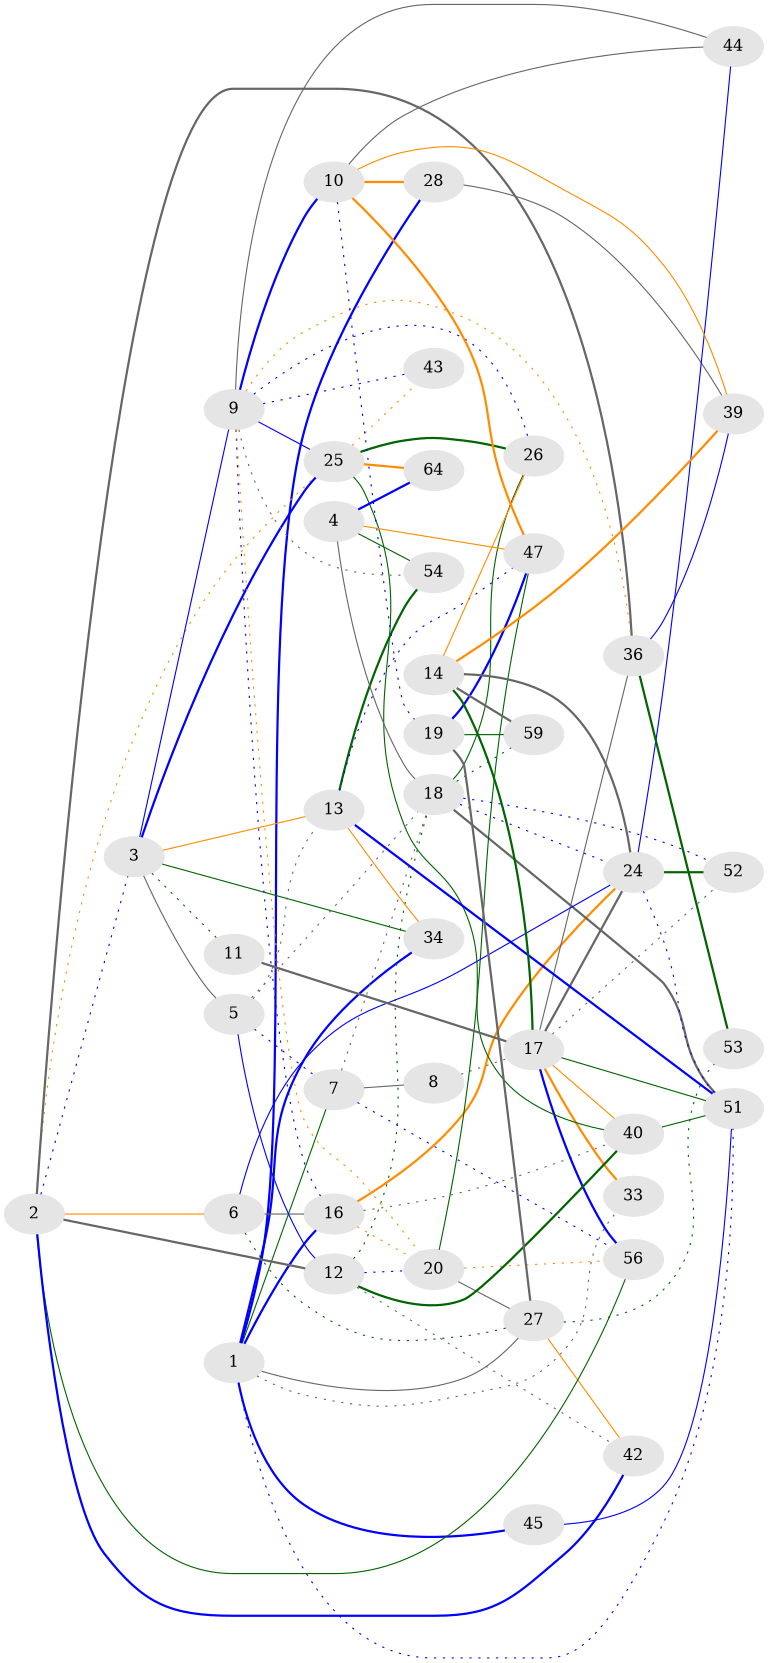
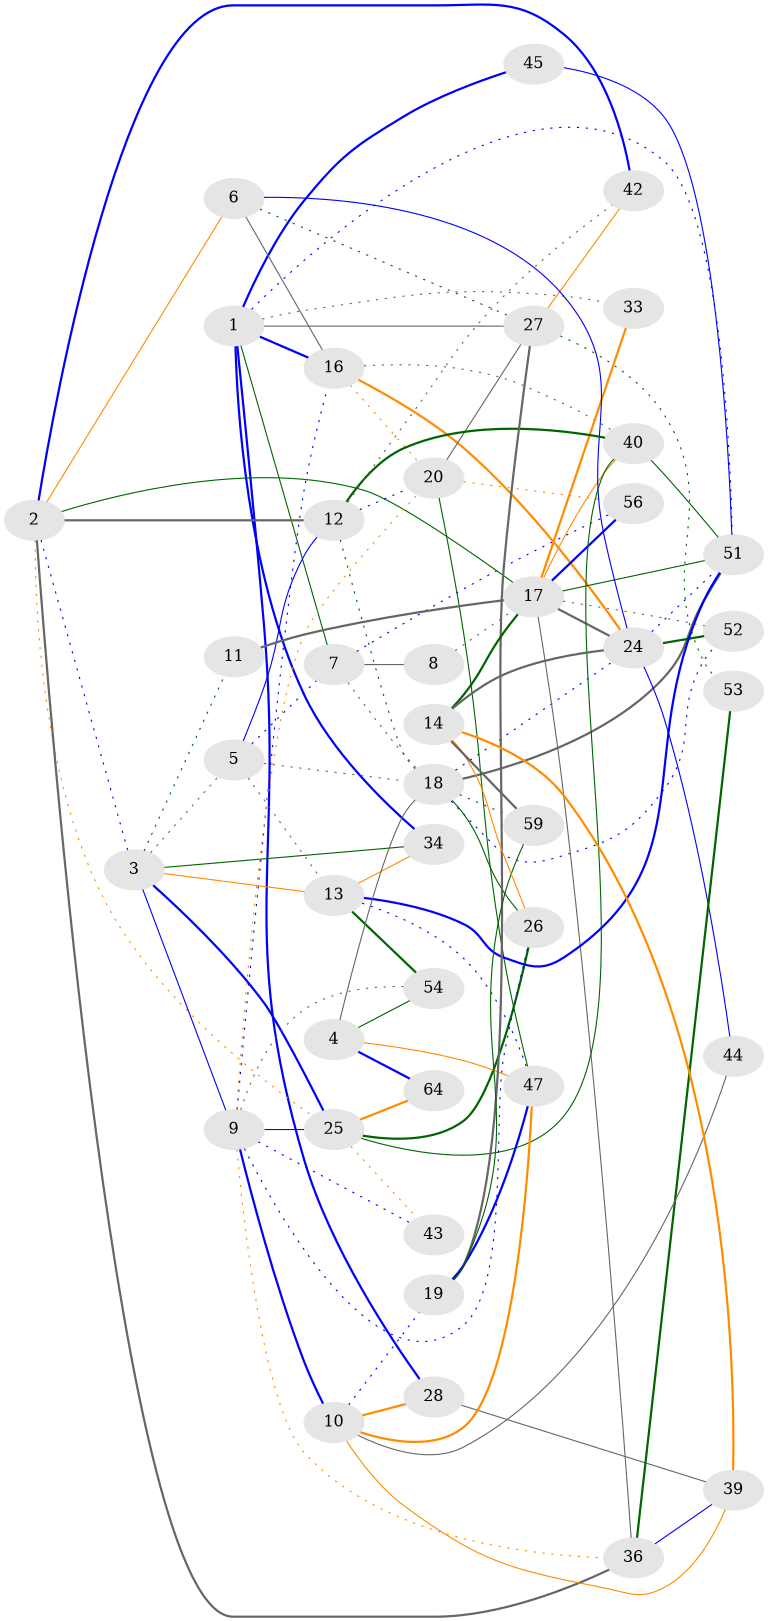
  graph {
    rankdir=LR
    node [color=gray90 style=filled]
    edge [color=blue style=solid]
    1 [super="+32"]
    7 [super="+38"]
    16 [super="+62"]
    27 [super="+57"]
    28
    33
    34
    45
    51 [super="+63"]
    8
    18 [super="+50"]
    56 [super="+61"]
    17 [super="+23"]
    24 [super="+65"]
    20 [super="+41"]
    40 [super="+48"]
    42
    53
    39
    2 [super="+35"]
    3 [super="+21"]
    6 [super="+46"]
    12 [super="+22"]
    25 [super="+30"]
    36 [super="+37"]
    5
    9 [super="+15"]
    11
    13 [super="+31"]
    52
    64
    26 [super="+49"]
    43
    10 [super="+60"]
    44
    54
    47 [super="+58"]
    4 [super="+29"]
    59
    19 [super="+66"]
    14 [super="+55"]
    1 -- 7 [color=darkgreen]
    1 -- 16 [style=bold]
    1 -- 27 [color=gray40]
    1 -- 28 [style=bold]
    1 -- 33 [color=gray40 style=dotted]
    1 -- 34 [style=bold]
    1 -- 45 [style=bold]
    1 -- 51 [style=dotted]
    7 -- 8 [color=gray40]
    7 -- 18 [color=gray40 style=dotted]
    7 -- 56 [style=dotted]
    16 -- 24 [color=darkorange style=bold]
    16 -- 20 [color=darkorange style=dotted]
    16 -- 40 [color=gray40 style=dotted]
    27 -- 42 [color=darkorange]
    27 -- 53 [color=darkgreen style=dotted weight=2]
    28 -- 39 [color=gray40]
    45 -- 51
    8 -- 17 [color=gray40 style=dotted]
    18 -- 51 [color=gray40 style=bold]
    18 -- 24 [style=dotted]
    18 -- 52 [style=dotted]
    18 -- 26 [color=darkgreen]
    18 -- 59 [color=darkgreen style=dotted]
    17 -- 33 [color=darkorange style=bold]
    17 -- 51 [color=darkgreen]
    17 -- 56 [style=bold]
    17 -- 24 [color=gray40 style=bold]
    17 -- 40 [color=darkorange]
    17 -- 36 [color=gray40]
    17 -- 52 [color=gray40 style=dotted]
    24 -- 51 [style=dotted]
    24 -- 52 [color=darkgreen style=bold]
    24 -- 44
    20 -- 27 [color=gray40]
    20 -- 56 [color=darkorange style=dotted]
    20 -- 47 [color=darkgreen]
    40 -- 51 [color=darkgreen]
-   2 -- 56 [color=darkgreen]
+   2 -- 17 [color=darkgreen]
    2 -- 42 [style=bold]
    2 -- 3 [style=dotted]
    2 -- 6 [color=darkorange]
    2 -- 12 [color=gray40 style=bold]
    2 -- 25 [color=darkorange style=dotted]
    2 -- 36 [color=gray40 style=bold]
    3 -- 34 [color=darkgreen]
    3 -- 25 [style=bold]
-   3 -- 5 [color=gray40]
+   3 -- 5 [color=gray40 style=dotted]
    3 -- 9 [weight=2]
    3 -- 11 [color=darkgreen style=dotted]
    3 -- 13 [color=darkorange]
    6 -- 16 [color=gray40]
    6 -- 27 [color=darkgreen style=dotted]
    6 -- 24
    12 -- 18 [color=darkgreen style=dotted]
    12 -- 20 [style=dotted]
    12 -- 40 [color=darkgreen style=bold]
    12 -- 42 [color=gray40 style=dotted weight=2]
    25 -- 40 [color=darkgreen]
    25 -- 64 [color=darkorange style=bold]
    25 -- 26 [color=darkgreen style=bold]
    25 -- 43 [color=darkorange style=dotted]
    36 -- 53 [color=darkgreen style=bold]
    36 -- 39
    5 -- 7 [style=dotted]
    5 -- 18 [color=gray40 style=dotted]
    5 -- 12
    5 -- 13 [color=gray40 style=dotted]
    9 -- 16 [style=dotted]
    9 -- 20 [color=darkorange style=dotted]
    9 -- 25
    9 -- 36 [color=darkorange style=dotted weight=2]
    9 -- 26 [style=dotted]
    9 -- 43 [style=dotted]
    9 -- 10 [style=bold]
-   9 -- 44 [color=gray40]
    9 -- 54 [color=gray40 style=dotted]
    11 -- 17 [color=gray40 style=bold]
    13 -- 34 [color=darkorange]
    13 -- 51 [style=bold]
    13 -- 54 [color=darkgreen style=bold]
    13 -- 47 [style=dotted]
    10 -- 28 [color=darkorange style=bold]
    10 -- 39 [color=darkorange]
    10 -- 44 [color=gray40]
    10 -- 47 [color=darkorange style=bold]
    10 -- 19 [style=dotted]
    4 -- 18 [color=gray40]
    4 -- 64 [style=bold]
    4 -- 54 [color=darkgreen]
    4 -- 47 [color=darkorange]
    19 -- 27 [color=gray40 style=bold weight=2]
    19 -- 47 [style=bold weight=2]
    19 -- 59 [color=darkgreen]
    14 -- 17 [color=darkgreen style=bold]
    14 -- 24 [color=gray40 style=bold]
    14 -- 39 [color=darkorange style=bold]
    14 -- 26 [color=darkorange]
    14 -- 59 [color=gray40 style=bold]
  }
